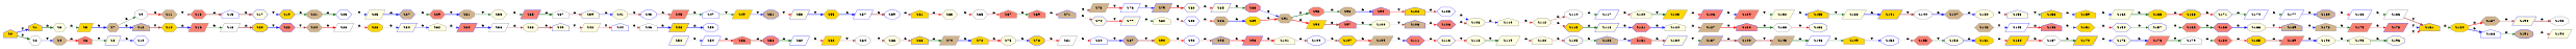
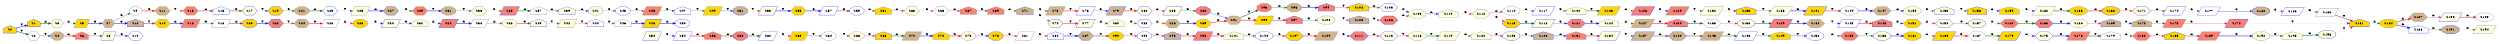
  strict digraph {
    rankdir=LR
    node [color=gray40 fillcolor=lightyellow shape=parallelogram style=filled]
    edge [color=blue style=bold]
    S0 [color=blue fillcolor=gold shape=house]
    S1 [color=blue fillcolor=gold shape=house]
    S2 [fillcolor=white shape=hexagon]
    S3 [shape=hexagon]
    S4 [fillcolor=tan shape=octagon]
    S5 [fillcolor=gold]
    S6 [fillcolor=salmon shape=house]
    S7 [fillcolor=tan shape=hexagon]
    S8 [color=blue]
    S9 [fillcolor=white shape=octagon]
    S12 [color=blue fillcolor=tan shape=house]
    S10 [color=blue fillcolor=white shape=hexagon]
    S11 [fillcolor=tan shape=hexagon]
    S13 [fillcolor=salmon shape=hexagon]
    S14 [fillcolor=gold shape=hexagon]
    S15 [color=blue fillcolor=white shape=house]
    S16 [fillcolor=salmon]
    S17 [color=blue shape=hexagon]
    S18 [fillcolor=white]
    S19 [color=blue fillcolor=gold shape=hexagon]
    S20 [color=blue fillcolor=gold shape=octagon]
    S21 [fillcolor=tan shape=octagon]
    S22 [color=blue fillcolor=salmon shape=hexagon]
    S23 [color=blue fillcolor=white shape=hexagon]
    S24 [fillcolor=tan shape=hexagon]
    S25
    S26 [fillcolor=white]
    S27 [color=blue fillcolor=tan shape=hexagon]
    S28 [fillcolor=gold shape=octagon]
    S29 [fillcolor=salmon shape=hexagon]
    S30 [color=blue]
    S31 [fillcolor=tan shape=octagon]
    S32 [shape=house]
    S33 [shape=hexagon]
    S34 [color=blue fillcolor=salmon]
    S35 [color=blue fillcolor=salmon]
    S36 [fillcolor=white]
    S37 [fillcolor=white shape=house]
    S38 [shape=octagon]
    S39 [color=blue shape=house]
    S40 [color=blue shape=house]
    S41 [shape=octagon]
    S42
    S43 [color=blue fillcolor=white shape=octagon]
    S44 [color=blue fillcolor=white shape=house]
    S45 [fillcolor=salmon]
    S46 [fillcolor=white shape=house]
    S47 [color=blue fillcolor=white shape=house]
    S48 [color=blue fillcolor=gold]
    S49 [fillcolor=gold]
    S50 [color=blue fillcolor=white shape=octagon]
    S51 [color=blue fillcolor=tan shape=octagon]
    S53 [color=blue]
    S52 [color=blue]
    S54 [color=blue fillcolor=white]
    S55 [fillcolor=gold shape=hexagon]
    S56 [fillcolor=salmon shape=house]
    S57 [color=blue fillcolor=white]
    S58 [color=blue fillcolor=salmon shape=octagon]
    S59 [color=blue fillcolor=white shape=octagon]
    S60 [color=blue fillcolor=white]
    S61 [fillcolor=gold shape=house]
    S62 [fillcolor=gold]
    S63 [shape=hexagon]
    S64 [fillcolor=white shape=octagon]
    S65 [fillcolor=white shape=hexagon]
    S66 [shape=octagon]
    S67 [fillcolor=salmon shape=house]
    S68 [color=blue fillcolor=gold shape=house]
    S69 [fillcolor=salmon shape=house]
    S70 [fillcolor=tan]
    S71 [color=blue fillcolor=tan shape=house]
    S72 [fillcolor=gold shape=house]
    S73 [fillcolor=tan]
    S74 [color=blue shape=hexagon]
    S75 [shape=octagon]
    S76 [color=blue fillcolor=white]
    S77 [color=blue]
    S78 [color=blue fillcolor=gold shape=octagon]
    S79 [color=blue fillcolor=tan]
    S80 [shape=house]
    S81 [fillcolor=white]
    S82 [color=blue shape=hexagon]
    S83 [color=blue fillcolor=white shape=hexagon]
    S84 [color=blue fillcolor=white shape=house]
    S85 [color=blue]
    S86 [fillcolor=tan shape=hexagon]
    S87 [color=blue fillcolor=tan shape=hexagon]
    S88 [color=blue fillcolor=salmon shape=octagon]
    S89 [fillcolor=gold shape=octagon]
    S90 [fillcolor=gold shape=octagon]
    S91 [fillcolor=tan shape=hexagon]
    S92 [color=blue fillcolor=white shape=octagon]
    S93 [fillcolor=salmon shape=octagon]
    S94 [fillcolor=gold]
    S95 [color=blue fillcolor=tan shape=house]
    S96 [fillcolor=tan shape=octagon]
    S97 [color=blue fillcolor=salmon shape=house]
    S98 [color=blue fillcolor=salmon]
    S99 [color=blue fillcolor=salmon shape=house]
    S100 [shape=octagon]
    S101 [shape=house]
    S102 [color=blue fillcolor=gold shape=house]
    S103 [color=blue fillcolor=tan shape=house]
    S104 [color=blue fillcolor=white shape=octagon]
    S105 [color=blue fillcolor=white shape=hexagon]
    S106 [color=blue fillcolor=salmon shape=hexagon]
    S107 [color=blue fillcolor=gold shape=hexagon]
    S108 [shape=octagon]
    S109 [fillcolor=tan]
    S110 [shape=house]
    S111 [color=blue fillcolor=salmon shape=hexagon]
    S112 [shape=hexagon]
    S113 [color=blue shape=hexagon]
    S114 [fillcolor=white shape=octagon]
    S115 [color=blue fillcolor=gold shape=hexagon]
    S116 [shape=octagon]
    S117 [color=blue fillcolor=white]
    S118 [color=blue]
    S119
    S120 [shape=house]
    S121 [color=blue fillcolor=salmon shape=hexagon]
    S122 [shape=house]
    S123 [fillcolor=gold]
    S124 [shape=house]
    S125 [color=blue shape=octagon]
    S126 [color=blue fillcolor=salmon]
    S127 [fillcolor=tan]
    S128 [color=blue fillcolor=tan shape=house]
    S129 [fillcolor=salmon]
    S130 [color=blue fillcolor=salmon shape=house]
    S131 [fillcolor=salmon shape=house]
    S132
    S133 [fillcolor=white shape=hexagon]
    S134 [color=blue]
    S135 [color=blue fillcolor=gold shape=house]
    S136 [color=blue shape=octagon]
    S137 [color=blue fillcolor=tan]
    S138
+   S139 [color=blue fillcolor=salmon]
    S140 [color=blue fillcolor=tan shape=hexagon]
    S141 [color=blue fillcolor=gold]
    S142 [fillcolor=tan shape=hexagon]
    S143 [fillcolor=tan]
    S144 [fillcolor=white shape=octagon]
    S145 [color=blue fillcolor=white]
    S146 [color=blue fillcolor=white]
    S147 [fillcolor=tan shape=hexagon]
    S148 [color=blue fillcolor=salmon shape=house]
    S149 [fillcolor=gold shape=house]
    S150 [shape=octagon]
    S151 [fillcolor=gold shape=hexagon]
    S152 [color=blue fillcolor=white shape=octagon]
    S153 [color=blue shape=house]
    S154 [color=blue shape=hexagon]
    S155 [fillcolor=salmon shape=hexagon]
    S156 [color=blue fillcolor=gold shape=house]
    S157 [color=blue shape=octagon]
    S158 [color=blue shape=octagon]
    S159 [fillcolor=gold shape=house]
    S160 [fillcolor=salmon shape=hexagon]
    S161 [fillcolor=gold shape=octagon]
    S162
    S163 [color=blue fillcolor=salmon shape=hexagon]
    S164 [color=blue fillcolor=gold]
    S165 [fillcolor=gold shape=octagon]
    S166 [shape=octagon]
    S167 [fillcolor=white shape=hexagon]
    S168 [color=blue fillcolor=gold shape=octagon]
    S169 [color=blue fillcolor=tan shape=house]
    S170 [color=blue fillcolor=gold]
    S171 [color=blue shape=hexagon]
    S172 [fillcolor=tan shape=house]
    S173 [color=blue shape=hexagon]
    S174 [color=blue fillcolor=white]
    S175 [fillcolor=salmon]
    S176 [fillcolor=salmon]
    S177 [color=blue fillcolor=white]
    S178 [color=blue fillcolor=salmon]
    S179 [fillcolor=white shape=house]
    S180 [color=blue fillcolor=tan shape=octagon]
    S181 [color=blue fillcolor=gold shape=house]
    S182 [fillcolor=salmon shape=hexagon]
    S183 [color=blue fillcolor=white]
    S184 [fillcolor=gold shape=octagon]
-   S185 [color=blue fillcolor=gold shape=octagon]
+   S185 [color=blue fillcolor=gold shape=house]
    S186 [fillcolor=white]
    S187 [fillcolor=tan shape=hexagon]
    S188 [color=blue fillcolor=white shape=house]
    S189 [fillcolor=salmon]
    S190 [color=blue]
    S191 [color=blue fillcolor=tan shape=octagon]
    S192 [shape=octagon]
    S193 [fillcolor=white shape=octagon]
    S194
    S195 [shape=house]
    S196 [color=blue shape=octagon]
    S0 -> S1 [label=T]
    S0 -> S2 [color=darkgreen label=T]
    S1 -> S3 [color=darkgreen label=A]
    S2 -> S4 [label=T style=solid]
    S3 -> S5 [color=darkgreen label=A style=dotted]
    S4 -> S6 [color=red label=A]
    S5 -> S7 [label=G]
    S6 -> S8 [color=darkgreen label=T style=solid]
    S7 -> S9 [color=darkgreen label=G style=solid]
    S7 -> S12 [label=G]
    S8 -> S10 [label=C style=solid]
    S9 -> S11 [color=red label=G]
    S12 -> S14 [color=brown label=T]
    S11 -> S13 [color=brown label=T style=dotted]
    S13 -> S15 [color=brown label=A]
    S14 -> S16 [label=A]
    S15 -> S17 [color=brown label=G]
    S16 -> S18 [color=darkgreen label=G style=solid]
    S17 -> S19 [label=T style=dotted]
    S18 -> S20 [color=brown label=A]
    S19 -> S21 [color=darkgreen label=C style=solid]
    S20 -> S22 [label=T]
    S21 -> S23 [color=darkgreen label=A]
    S22 -> S24 [color=brown label=T style=solid]
    S23 -> S25 [label=T style=dotted]
    S24 -> S26 [color=red label=C]
    S25 -> S27 [label=A]
    S26 -> S28 [color=red label=A style=dotted]
    S27 -> S29 [color=darkgreen label=G style=dotted]
    S28 -> S30 [label=G style=dotted]
    S29 -> S31 [label=T]
    S30 -> S32 [label=C style=solid]
    S31 -> S33 [color=darkgreen label=T style=solid]
    S32 -> S34 [label=A style=dotted]
    S33 -> S35 [color=darkgreen label=G style=dotted]
    S34 -> S36 [label=G]
    S35 -> S37 [color=darkgreen label=A]
    S36 -> S38 [color=brown label=A style=solid]
    S37 -> S39 [color=brown label=A style=solid]
    S38 -> S40 [color=brown label=C]
    S39 -> S41 [label=A style=solid]
    S40 -> S42 [color=brown label=T style=dotted]
    S41 -> S43 [color=brown label=C style=solid]
    S42 -> S44 [color=red label=T style=solid]
    S43 -> S45 [color=brown label=C style=solid]
    S44 -> S46 [color=brown label=C style=dotted]
    S45 -> S47 [color=darkgreen label=G style=solid]
    S46 -> S48 [label=G]
    S47 -> S49 [color=darkgreen label=T style=solid]
    S48 -> S50 [label=A]
    S49 -> S51 [label=T style=solid]
    S51 -> S53 [color=red label=T style=dotted]
    S53 -> S55 [label=T]
    S52 -> S54 [label=C style=dotted]
    S54 -> S56 [color=red label=A]
    S55 -> S57 [label=C]
    S56 -> S58 [color=brown label=A]
    S57 -> S59 [color=brown label=G]
    S58 -> S60 [color=darkgreen label=A]
    S59 -> S61 [color=brown label=A style=dotted]
    S60 -> S62 [color=red label=G style=dotted]
    S61 -> S63 [color=red label=A style=solid]
    S62 -> S64 [color=brown label=T style=solid]
    S63 -> S65 [color=red label=G style=dotted]
    S64 -> S66 [color=brown label=T style=dotted]
    S65 -> S67 [color=red label=A style=solid]
    S66 -> S68 [color=brown label=G style=solid]
    S67 -> S69 [color=darkgreen label=G style=solid]
    S68 -> S70 [color=darkgreen label=A]
    S69 -> S71 [color=brown label=A style=dotted]
    S70 -> S72 [label=G]
    S71 -> S73 [color=brown label=C style=dotted]
    S71 -> S74 [color=brown label=G style=dotted]
    S72 -> S75 [color=red label=C]
    S73 -> S76 [color=red label=T]
    S74 -> S77 [color=red label=T]
    S75 -> S78 [label=C style=solid]
    S76 -> S79 [label=C style=solid]
    S77 -> S80 [color=darkgreen label=A style=dotted]
    S78 -> S81 [color=red label=G style=solid]
    S79 -> S82 [color=red label=G]
    S80 -> S83 [color=brown label=G style=dotted]
    S81 -> S84 [color=red label=G style=dotted]
    S82 -> S85 [color=red label=A style=dotted]
    S83 -> S86 [color=red label=A style=dotted]
    S84 -> S87 [label=T]
    S85 -> S88 [color=darkgreen label=G style=solid]
    S86 -> S89 [label=G]
    S87 -> S90 [color=brown label=T]
    S88 -> S91 [label=G style=solid]
    S89 -> S91 [color=red label=G]
    S90 -> S92 [color=red label=G style=solid]
    S91 -> S93 [color=darkgreen label=T]
    S91 -> S94 [color=red label=A]
    S92 -> S95 [color=brown label=A style=solid]
    S93 -> S96 [color=darkgreen label=A style=solid]
    S94 -> S97 [color=brown label=G]
    S95 -> S98 [color=red label=C]
    S96 -> S99 [label=G]
    S97 -> S100 [color=darkgreen label=G style=solid]
    S98 -> S101 [color=red label=G]
    S99 -> S102 [color=red label=T style=solid]
    S100 -> S103 [color=brown label=T style=dotted]
    S101 -> S104 [color=brown label=A style=solid]
    S102 -> S105 [color=brown label=A style=solid]
    S103 -> S106 [color=red label=A style=dotted]
    S104 -> S107 [color=brown label=C style=solid]
    S105 -> S108 [label=A style=dotted]
    S106 -> S108 [color=brown label=A style=dotted]
    S107 -> S109 [color=red label=G]
    S108 -> S110 [label=A style=solid]
    S109 -> S111 [label=G style=dotted]
    S110 -> S112 [color=red label=G style=dotted]
    S111 -> S113 [color=red label=A style=solid]
    S112 -> S114 [color=brown label=A style=solid]
    S112 -> S115 [color=red label=G style=dotted]
    S113 -> S116 [color=red label=T style=solid]
    S114 -> S117 [color=darkgreen label=A style=dotted]
    S115 -> S118 [color=darkgreen label=A]
    S116 -> S119 [color=darkgreen label=T]
    S117 -> S120 [color=brown label=G style=dotted]
    S118 -> S121 [label=G style=solid]
    S119 -> S122 [color=brown label=A style=dotted]
    S120 -> S123 [color=darkgreen label=T]
    S121 -> S124 [label=G]
    S122 -> S125 [color=brown label=C style=solid]
    S123 -> S126 [color=red label=A style=dotted]
    S124 -> S127 [color=brown label=A style=dotted]
    S125 -> S128 [color=darkgreen label=G style=solid]
    S126 -> S129 [label=G style=dotted]
    S127 -> S130 [color=red label=C]
    S128 -> S131 [label=A style=solid]
    S129 -> S132 [color=darkgreen label=T style=dotted]
    S130 -> S133 [color=darkgreen label=C]
    S131 -> S134 [color=brown label=G]
    S132 -> S135 [label=C style=dotted]
    S133 -> S136 [color=red label=C style=solid]
    S134 -> S137 [color=darkgreen label=T style=dotted]
    S135 -> S138 [color=darkgreen label=T style=solid]
+   S136 -> S139 [color=darkgreen label=A]
    S137 -> S140 [color=brown label=A]
    S138 -> S141 [label=G]
+   S139 -> S142 [label=C]
    S140 -> S143 [color=brown label=T]
    S141 -> S144 [color=brown label=T]
    S142 -> S145 [label=T style=dotted]
    S143 -> S146 [color=darkgreen label=A]
    S144 -> S147 [label=G]
    S145 -> S148 [color=red label=A]
    S146 -> S149 [color=darkgreen label=G style=solid]
    S147 -> S150 [label=A style=solid]
    S148 -> S151 [label=G style=dotted]
    S149 -> S152 [label=T style=solid]
    S150 -> S153 [color=brown label=C style=dotted]
    S151 -> S154 [color=red label=A style=dotted]
    S152 -> S155 [color=brown label=A style=dotted]
    S153 -> S156 [color=darkgreen label=T style=dotted]
    S154 -> S157 [color=darkgreen label=C style=solid]
    S155 -> S158 [color=darkgreen label=T style=solid]
    S156 -> S159 [label=A style=dotted]
    S157 -> S160 [color=darkgreen label=C style=dotted]
    S158 -> S161 [label=A]
    S159 -> S162 [label=G style=dotted]
    S160 -> S163 [color=darkgreen label=C]
    S161 -> S164 [color=red label=A style=dotted]
    S162 -> S165 [color=darkgreen label=G]
    S163 -> S166 [label=G]
    S164 -> S167 [color=red label=G]
    S165 -> S168 [color=red label=A]
    S166 -> S169 [color=red label=T style=solid]
    S167 -> S170 [color=darkgreen label=C]
    S168 -> S171 [color=red label=G style=solid]
    S169 -> S172 [label=C style=dotted]
    S170 -> S173 [label=A style=dotted]
    S171 -> S174 [color=darkgreen label=A style=solid]
    S172 -> S175 [color=darkgreen label=G style=solid]
    S173 -> S176 [label=G]
    S174 -> S177 [color=darkgreen label=C style=dotted]
    S175 -> S178 [color=red label=G style=solid]
    S176 -> S179 [color=darkgreen label=T]
    S177 -> S180 [label=C style=solid]
    S178 -> S181 [label=T style=dotted]
    S179 -> S182 [color=darkgreen label=A style=dotted]
    S180 -> S183 [color=red label=G style=dotted]
    S181 -> S184 [color=darkgreen label=A style=dotted]
    S182 -> S185 [color=red label=A style=solid]
    S183 -> S186 [color=darkgreen label=G style=dotted]
    S184 -> S187 [color=red label=A]
    S184 -> S188 [label=G]
    S185 -> S189 [color=brown label=A]
    S186 -> S181 [color=brown label=T]
    S187 -> S190 [color=brown label=A style=solid]
    S188 -> S191 [color=darkgreen label=A style=solid]
    S189 -> S192 [label=C]
    S190 -> S193 [color=brown label=A]
    S191 -> S194 [color=brown label=A style=dotted]
    S192 -> S195 [color=darkgreen label=G style=solid]
    S195 -> S196 [color=darkgreen label=G]
    S196 -> S181 [color=red label=T style=dotted]
  }
